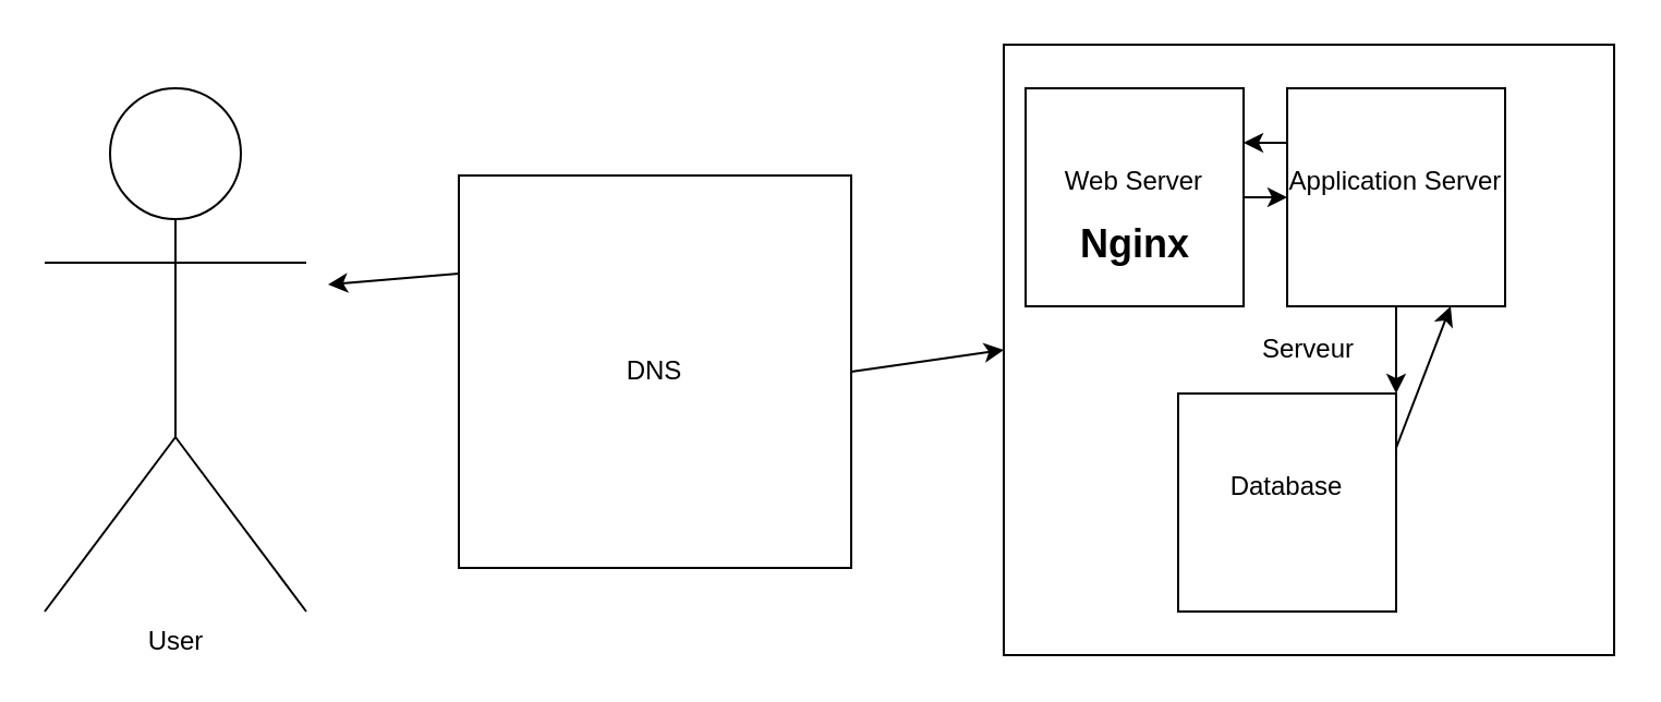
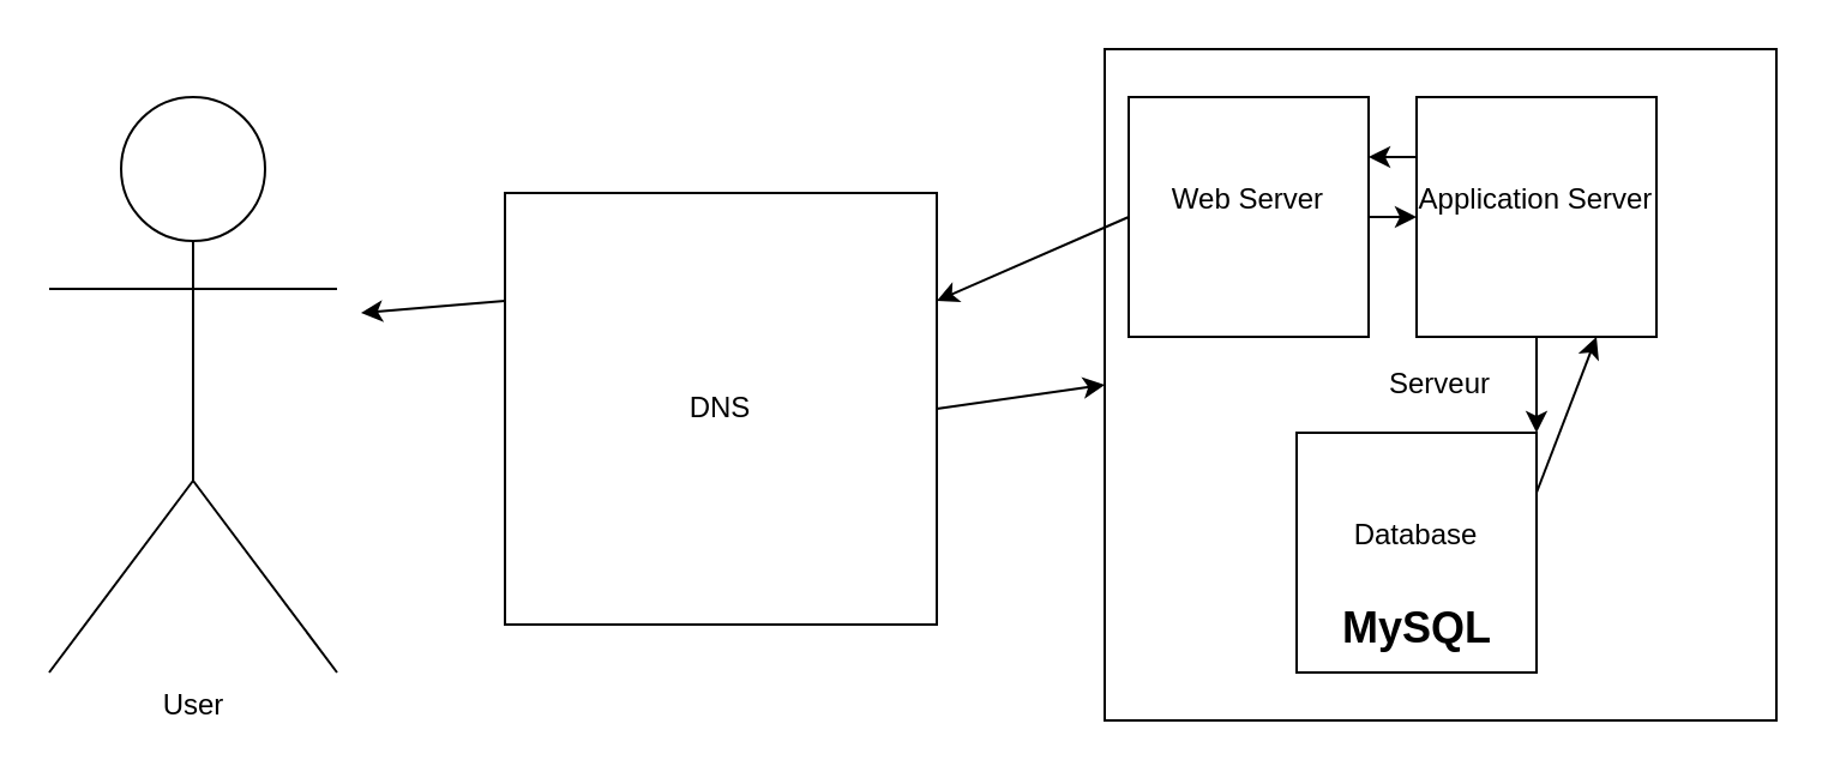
  <mxCell id="0" />
  <mxCell id="1" parent="0" />
  <mxCell id="2" value="User" style="shape=umlActor;verticalLabelPosition=bottom;verticalAlign=top;html=1;outlineConnect=0;" vertex="1" parent="1"><mxGeometry x="20" y="40" width="120" height="240" as="geometry" /></mxCell>
  <mxCell id="3" value="DNS" style="whiteSpace=wrap;html=1;aspect=fixed;" vertex="1" parent="1"><mxGeometry x="210" y="80" width="180" height="180" as="geometry" /></mxCell>
  <mxCell id="4" value="" style="group" vertex="1" connectable="0" parent="1"><mxGeometry x="460" y="20" width="280" height="280" as="geometry" /></mxCell>
  <mxCell id="5" value="Serveur" style="whiteSpace=wrap;html=1;aspect=fixed;" vertex="1" parent="4"><mxGeometry width="280" height="280" as="geometry" /></mxCell>
  <mxCell id="6" value="&#10;Web Server&#10;&#10;" style="whiteSpace=wrap;html=1;aspect=fixed;" vertex="1" parent="4"><mxGeometry x="10" y="20" width="100" height="100" as="geometry" /></mxCell>
  <mxCell id="7" value="&#10;Database&#10;&#10;" style="whiteSpace=wrap;html=1;aspect=fixed;" vertex="1" parent="4"><mxGeometry x="80" y="160" width="100" height="100" as="geometry" /></mxCell>
  <mxCell id="8" value="&#10;Application Server&#10;&#10;" style="whiteSpace=wrap;html=1;aspect=fixed;" vertex="1" parent="4"><mxGeometry x="130" y="20" width="100" height="100" as="geometry" /></mxCell>
  <mxCell id="9" value="" style="endArrow=classic;html=1;rounded=0;exitX=1;exitY=0.5;exitDx=0;exitDy=0;" edge="1" parent="4" source="6" target="8"><mxGeometry width="50" height="50" relative="1" as="geometry"><mxPoint x="-120" y="120" as="sourcePoint" /><mxPoint x="-70" y="70" as="targetPoint" /></mxGeometry></mxCell>
  <mxCell id="10" value="" style="endArrow=classic;html=1;rounded=0;exitX=0.5;exitY=1;exitDx=0;exitDy=0;entryX=1;entryY=0;entryDx=0;entryDy=0;" edge="1" parent="4" source="8" target="7"><mxGeometry width="50" height="50" relative="1" as="geometry"><mxPoint x="-120" y="120" as="sourcePoint" /><mxPoint x="-70" y="70" as="targetPoint" /></mxGeometry></mxCell>
  <mxCell id="11" value="" style="endArrow=classic;html=1;rounded=0;entryX=0.75;entryY=1;entryDx=0;entryDy=0;exitX=1;exitY=0.25;exitDx=0;exitDy=0;" edge="1" parent="4" source="7" target="8"><mxGeometry width="50" height="50" relative="1" as="geometry"><mxPoint x="180" y="200" as="sourcePoint" /><mxPoint x="250.711" y="200" as="targetPoint" /></mxGeometry></mxCell>
  <mxCell id="12" value="" style="endArrow=classic;html=1;rounded=0;entryX=1;entryY=0.25;entryDx=0;entryDy=0;exitX=0;exitY=0.25;exitDx=0;exitDy=0;" edge="1" parent="4" source="8" target="6"><mxGeometry width="50" height="50" relative="1" as="geometry"><mxPoint x="-70" y="120" as="sourcePoint" /><mxPoint x="-20" y="70" as="targetPoint" /></mxGeometry></mxCell>
- <mxCell id="13" value="&lt;font style=&quot;font-size: 18px;&quot;&gt;Nginx&lt;/font&gt;" style="text;strokeColor=none;fillColor=none;html=1;fontSize=24;fontStyle=1;verticalAlign=middle;align=center;" vertex="1" parent="4"><mxGeometry x="10" y="70" width="100" height="40" as="geometry" /></mxCell>
+ <mxCell id="14" value="&lt;font style=&quot;font-size: 18px;&quot;&gt;MySQL&lt;/font&gt;" style="text;strokeColor=none;fillColor=none;html=1;fontSize=24;fontStyle=1;verticalAlign=middle;align=center;" vertex="1" parent="4"><mxGeometry x="80" y="220" width="100" height="40" as="geometry" /></mxCell>
  <mxCell id="15" value="" style="endArrow=classic;html=1;rounded=0;entryX=0;entryY=0.5;entryDx=0;entryDy=0;exitX=1;exitY=0.5;exitDx=0;exitDy=0;" edge="1" parent="1" source="3" target="5"><mxGeometry width="50" height="50" relative="1" as="geometry"><mxPoint x="390" y="140" as="sourcePoint" /><mxPoint x="440" y="90" as="targetPoint" /></mxGeometry></mxCell>
+ <mxCell id="16" value="" style="endArrow=classic;html=1;rounded=0;exitX=0;exitY=0.5;exitDx=0;exitDy=0;entryX=1;entryY=0.25;entryDx=0;entryDy=0;" edge="1" parent="1" source="6" target="3"><mxGeometry width="50" height="50" relative="1" as="geometry"><mxPoint x="390" y="140" as="sourcePoint" /><mxPoint x="440" y="90" as="targetPoint" /></mxGeometry></mxCell>
  <mxCell id="17" value="" style="endArrow=classic;html=1;rounded=0;exitX=0;exitY=0.25;exitDx=0;exitDy=0;" edge="1" parent="1" source="3"><mxGeometry width="50" height="50" relative="1" as="geometry"><mxPoint x="390" y="140" as="sourcePoint" /><mxPoint x="150" y="130" as="targetPoint" /></mxGeometry></mxCell>
